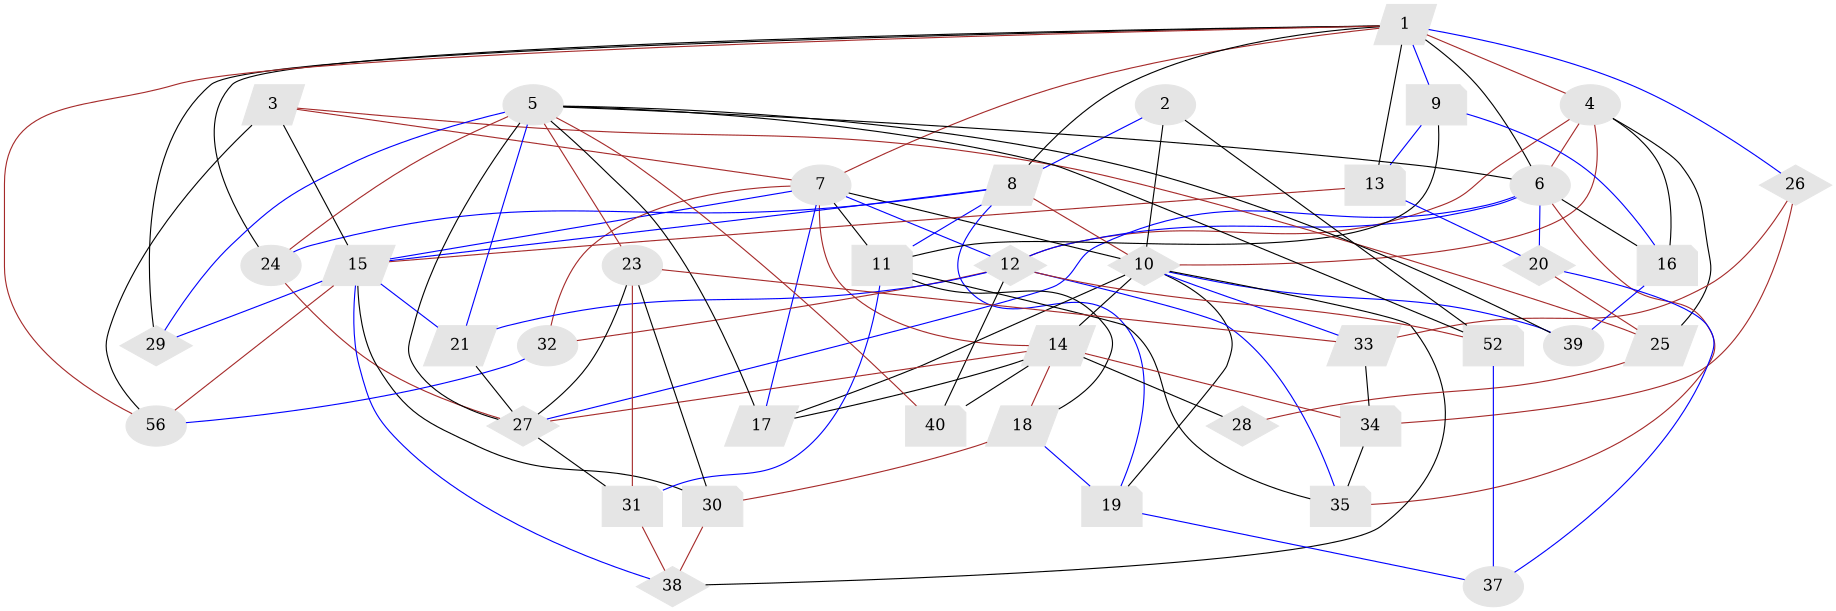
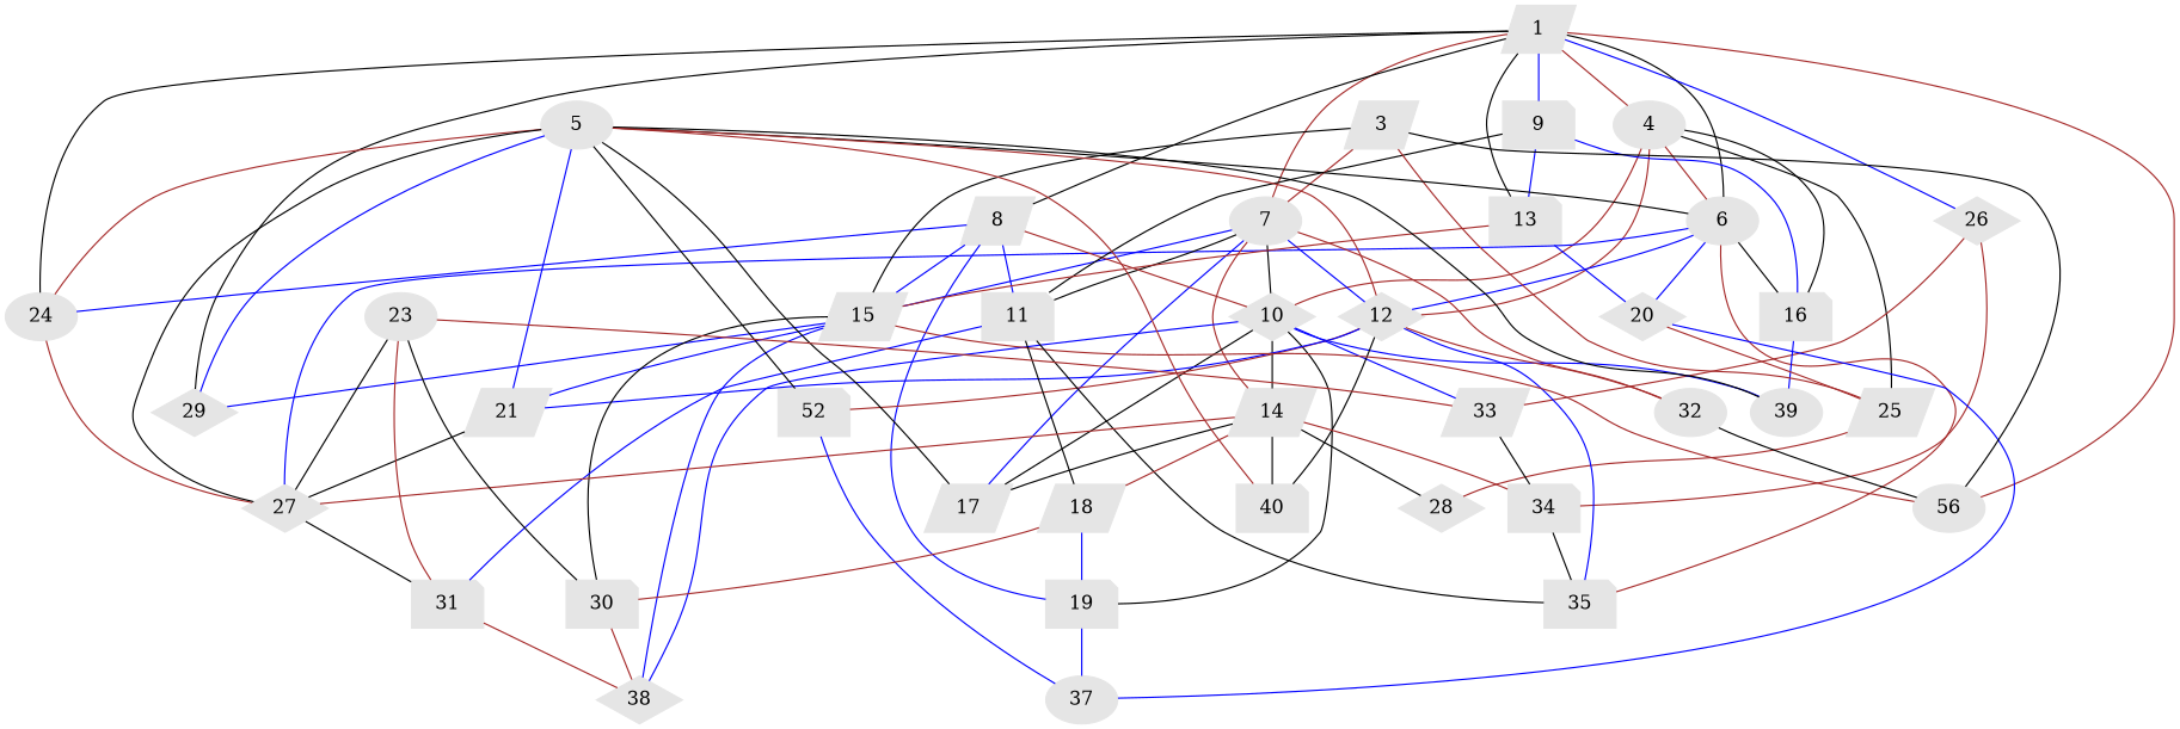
  graph {
    node [color=gray90 shape=ellipse style=filled]
    edge [color=black weight=1.0]
    1 [shape=parallelogram]
    4
    6
    7
    8 [shape=parallelogram]
    9 [shape=note]
    13 [shape=note]
    24
    26 [shape=diamond]
    29 [shape=diamond]
    n11 [label=56]
    10 [shape=diamond]
    25 [shape=parallelogram]
    12 [shape=diamond]
    16 [shape=note]
    27 [shape=diamond]
    20 [shape=diamond]
    35 [shape=note]
    15 [shape=parallelogram]
    17 [shape=parallelogram]
    11 [shape=note]
    14 [shape=parallelogram]
    32
    19 [shape=note]
    33 [shape=parallelogram]
    34 [shape=note]
-   2
    n28 [label=52 shape=note]
    39
    38 [shape=diamond]
    37
    3 [shape=parallelogram]
    21 [shape=parallelogram]
    30 [shape=note]
    28 [shape=diamond]
    40 [shape=note]
    5
    31 [shape=note]
    18 [shape=parallelogram]
    23
    1 -- 4 [color=brown]
    1 -- 6
    1 -- 7 [color=brown]
    1 -- 8
    1 -- 9 [color=blue weight=2.0]
    1 -- 13
    1 -- 24
    1 -- 26 [color=blue weight=2.0]
    1 -- 29
    1 -- n11 [color=brown]
    4 -- 6 [color=brown]
    4 -- 10 [color=brown]
    4 -- 25
    4 -- 12 [color=brown]
    4 -- 16
    6 -- 12 [color=blue]
    6 -- 16 [weight=3.0]
    6 -- 27 [color=blue]
    6 -- 20 [color=blue]
    6 -- 35 [color=brown]
    7 -- 10
    7 -- 12 [color=blue]
    7 -- 15 [color=blue weight=2.0]
    7 -- 17 [color=blue]
    7 -- 11 [weight=2.0]
    7 -- 14 [color=brown weight=2.0]
    7 -- 32 [color=brown]
    8 -- 24 [color=blue]
    8 -- 10 [color=brown]
    8 -- 15 [color=blue]
    8 -- 11 [color=blue]
    8 -- 19 [color=blue]
    9 -- 13 [color=blue]
    9 -- 16 [color=blue]
    9 -- 11 [weight=2.0]
    13 -- 20 [color=blue]
    13 -- 15 [color=brown]
    24 -- 27 [color=brown]
    26 -- 33 [color=brown]
    26 -- 34 [color=brown]
    10 -- 17
    10 -- 14 [weight=2.0]
    10 -- 19
    10 -- 33 [color=blue]
    10 -- 39 [color=blue weight=2.0]
-   10 -- 38
+   10 -- 38 [color=blue]
    25 -- 28 [color=brown]
    12 -- 35 [color=blue]
    12 -- 32 [color=brown weight=2.0]
    12 -- n28 [color=brown]
    12 -- 21 [color=blue]
    12 -- 40
    16 -- 39 [color=blue]
    27 -- 31
    20 -- 25 [color=brown]
    20 -- 37 [color=blue]
    15 -- 29 [color=blue]
    15 -- n11 [color=brown]
    15 -- 38 [color=blue]
    15 -- 21 [color=blue]
    15 -- 30
    11 -- 35
    11 -- 31 [color=blue]
    11 -- 18
    14 -- 27 [color=brown]
    14 -- 17
    14 -- 34 [color=brown]
    14 -- 28
    14 -- 40
    14 -- 18 [color=brown]
-   32 -- n11 [color=blue]
+   32 -- n11
    19 -- 37 [color=blue]
    33 -- 34
    34 -- 35
-   2 -- 8 [color=blue weight=2.0]
-   2 -- 10
-   2 -- n28
    n28 -- 37 [color=blue]
    3 -- 7 [color=brown]
    3 -- n11
    3 -- 25 [color=brown]
    3 -- 15
    21 -- 27
    30 -- 38 [color=brown]
    5 -- 6
    5 -- 24 [color=brown]
    5 -- 29 [color=blue weight=2.0]
-   5 -- 23 [color=brown]
+   5 -- 12 [color=brown]
    5 -- 27 [weight=2.0]
    5 -- 17
    5 -- n28
    5 -- 39
    5 -- 21 [color=blue]
    5 -- 40 [color=brown]
    31 -- 38 [color=brown]
    18 -- 19 [color=blue]
    18 -- 30 [color=brown]
    23 -- 27
    23 -- 33 [color=brown]
    23 -- 30
    23 -- 31 [color=brown]
  }
